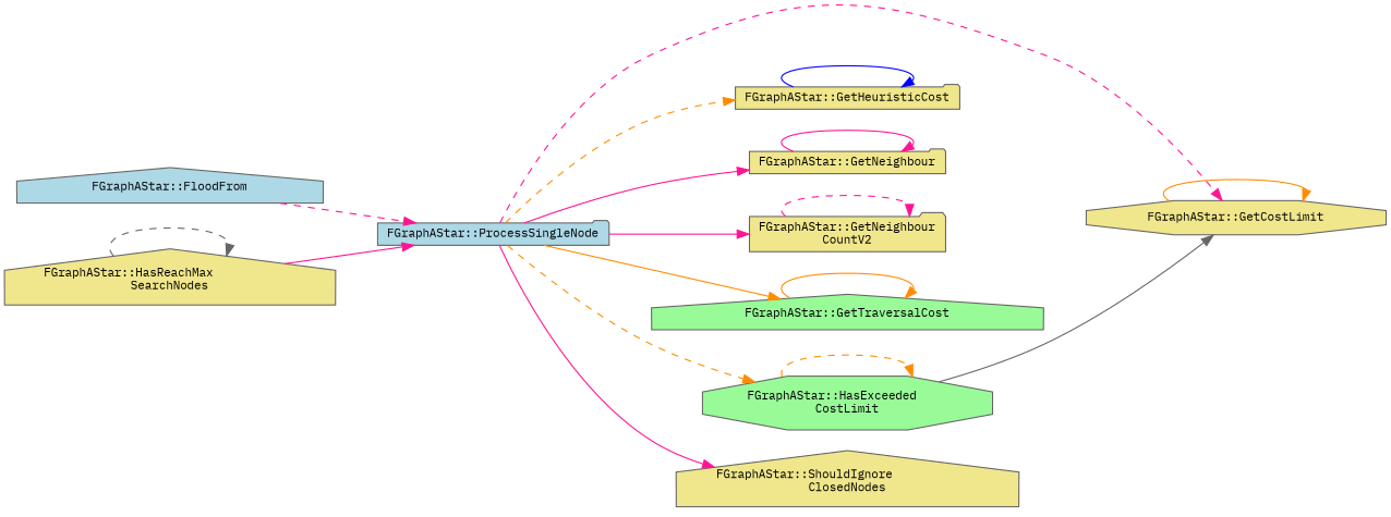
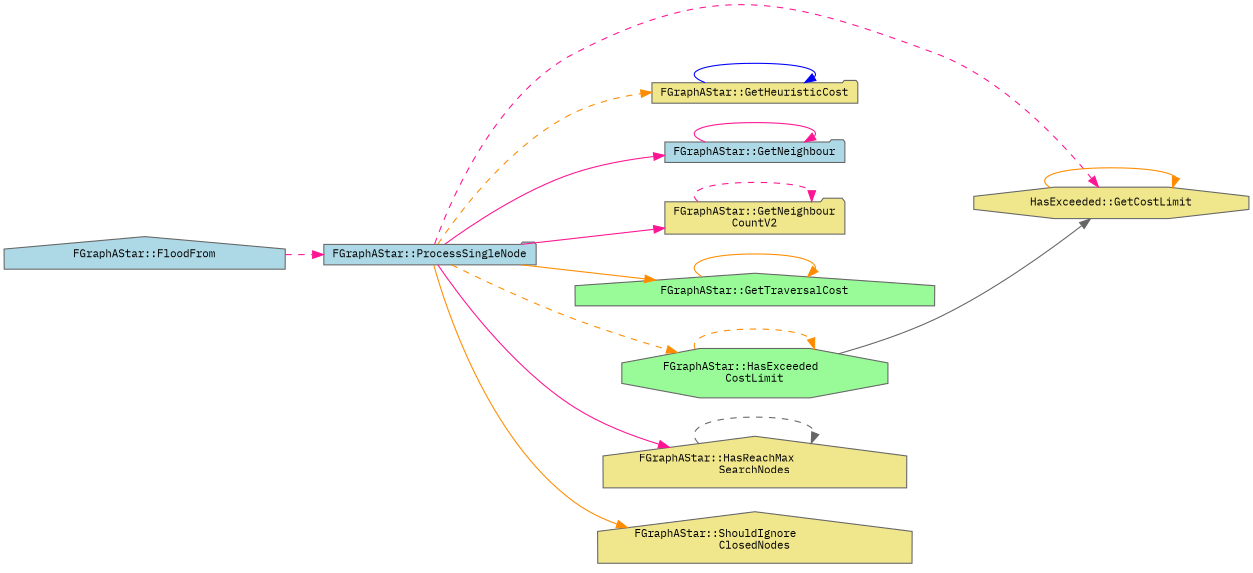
  digraph {
    fontname="IBM Plex Mono"
    rankdir=LR
    node [color=grey40 fillcolor=khaki fontname="IBM Plex Mono" fontsize=10 shape=house style=filled]
    edge [color=deeppink fontname="IBM Plex Mono" fontsize=10 labelfontname=Helvetica labelfontsize=10 style=solid]
    n1 [color=gray40 fillcolor=lightblue fontcolor=black height=0.2 label="FGraphAStar::FloodFrom" width=0.4]
    n2 [fillcolor=lightblue height=0.2 label="FGraphAStar::ProcessSingleNode" shape=folder width=0.4]
-   n3 [height=0.2 label="FGraphAStar::GetCostLimit" shape=octagon width=0.4]
+   n3 [height=0.2 label="HasExceeded::GetCostLimit" shape=octagon width=0.4]
    n4 [height=0.2 label="FGraphAStar::GetHeuristicCost" shape=folder width=0.4]
-   n5 [height=0.2 label="FGraphAStar::GetNeighbour" shape=folder width=0.4]
+   n5 [fillcolor=lightblue height=0.2 label="FGraphAStar::GetNeighbour" shape=folder width=0.4]
    n6 [height=0.2 label="FGraphAStar::GetNeighbour\lCountV2" shape=folder width=0.4]
    n7 [fillcolor=palegreen height=0.2 label="FGraphAStar::GetTraversalCost" width=0.4]
    n8 [fillcolor=palegreen height=0.2 label="FGraphAStar::HasExceeded\lCostLimit" shape=octagon width=0.4]
    n9 [height=0.2 label="FGraphAStar::HasReachMax\lSearchNodes" width=0.4]
    n10 [height=0.2 label="FGraphAStar::ShouldIgnore\lClosedNodes" width=0.4]
    n1 -> n2 [style=dashed]
    n2 -> n3 [style=dashed]
    n2 -> n4 [color=darkorange style=dashed]
    n2 -> n5
    n2 -> n6
    n2 -> n7 [color=darkorange]
    n2 -> n8 [color=darkorange style=dashed]
-   n9 -> n2
-   n2 -> n10
+   n2 -> n9
+   n2 -> n10 [color=darkorange]
    n3 -> n3 [color=darkorange]
    n4 -> n4 [color=blue]
    n5 -> n5
    n6 -> n6 [style=dashed]
    n7 -> n7 [color=darkorange]
    n8 -> n3 [color=gray40]
    n8 -> n8 [color=darkorange style=dashed]
    n9 -> n9 [color=gray40 style=dashed]
  }
